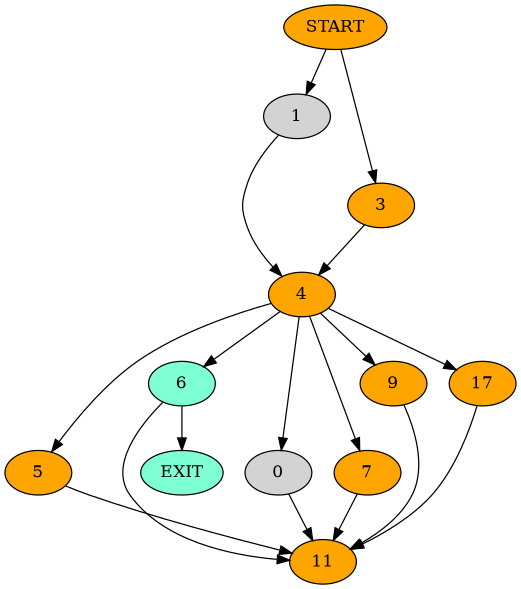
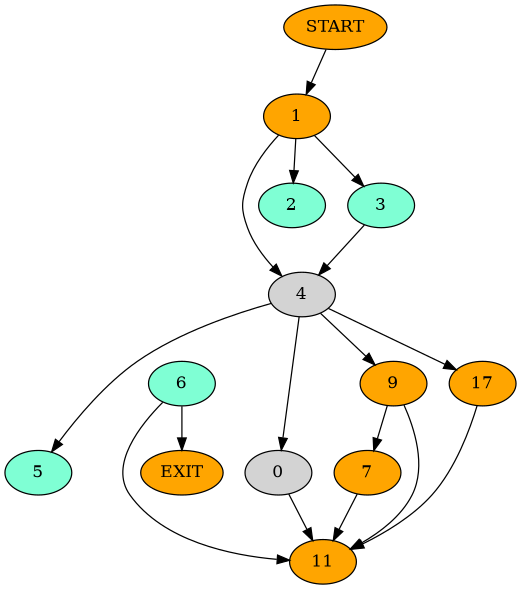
  digraph {
    node [fillcolor=orange style=filled]
    n1 [label=START]
-   1 [fillcolor=lightgrey]
-   3
-   4
-   n6 [fillcolor=aquamarine label=EXIT]
-   5
+   1
+   2 [fillcolor=aquamarine]
+   3 [fillcolor=aquamarine]
+   4 [fillcolor=lightgrey]
+   n6 [label=EXIT]
+   5 [fillcolor=aquamarine]
    6 [fillcolor=aquamarine]
    7
    n10 [fillcolor=lightgrey label=0]
    9
    n12 [label=17]
    11
    n1 -> 1
-   n1 -> 3
+   1 -> 2
+   1 -> 3
    1 -> 4
    3 -> 4
    4 -> 5
-   4 -> 6
-   4 -> 7
+   9 -> 7
    4 -> n10
    4 -> 9
    4 -> n12
-   5 -> 11
    6 -> n6
    6 -> 11
    7 -> 11
    n10 -> 11
    9 -> 11
    n12 -> 11
  }
